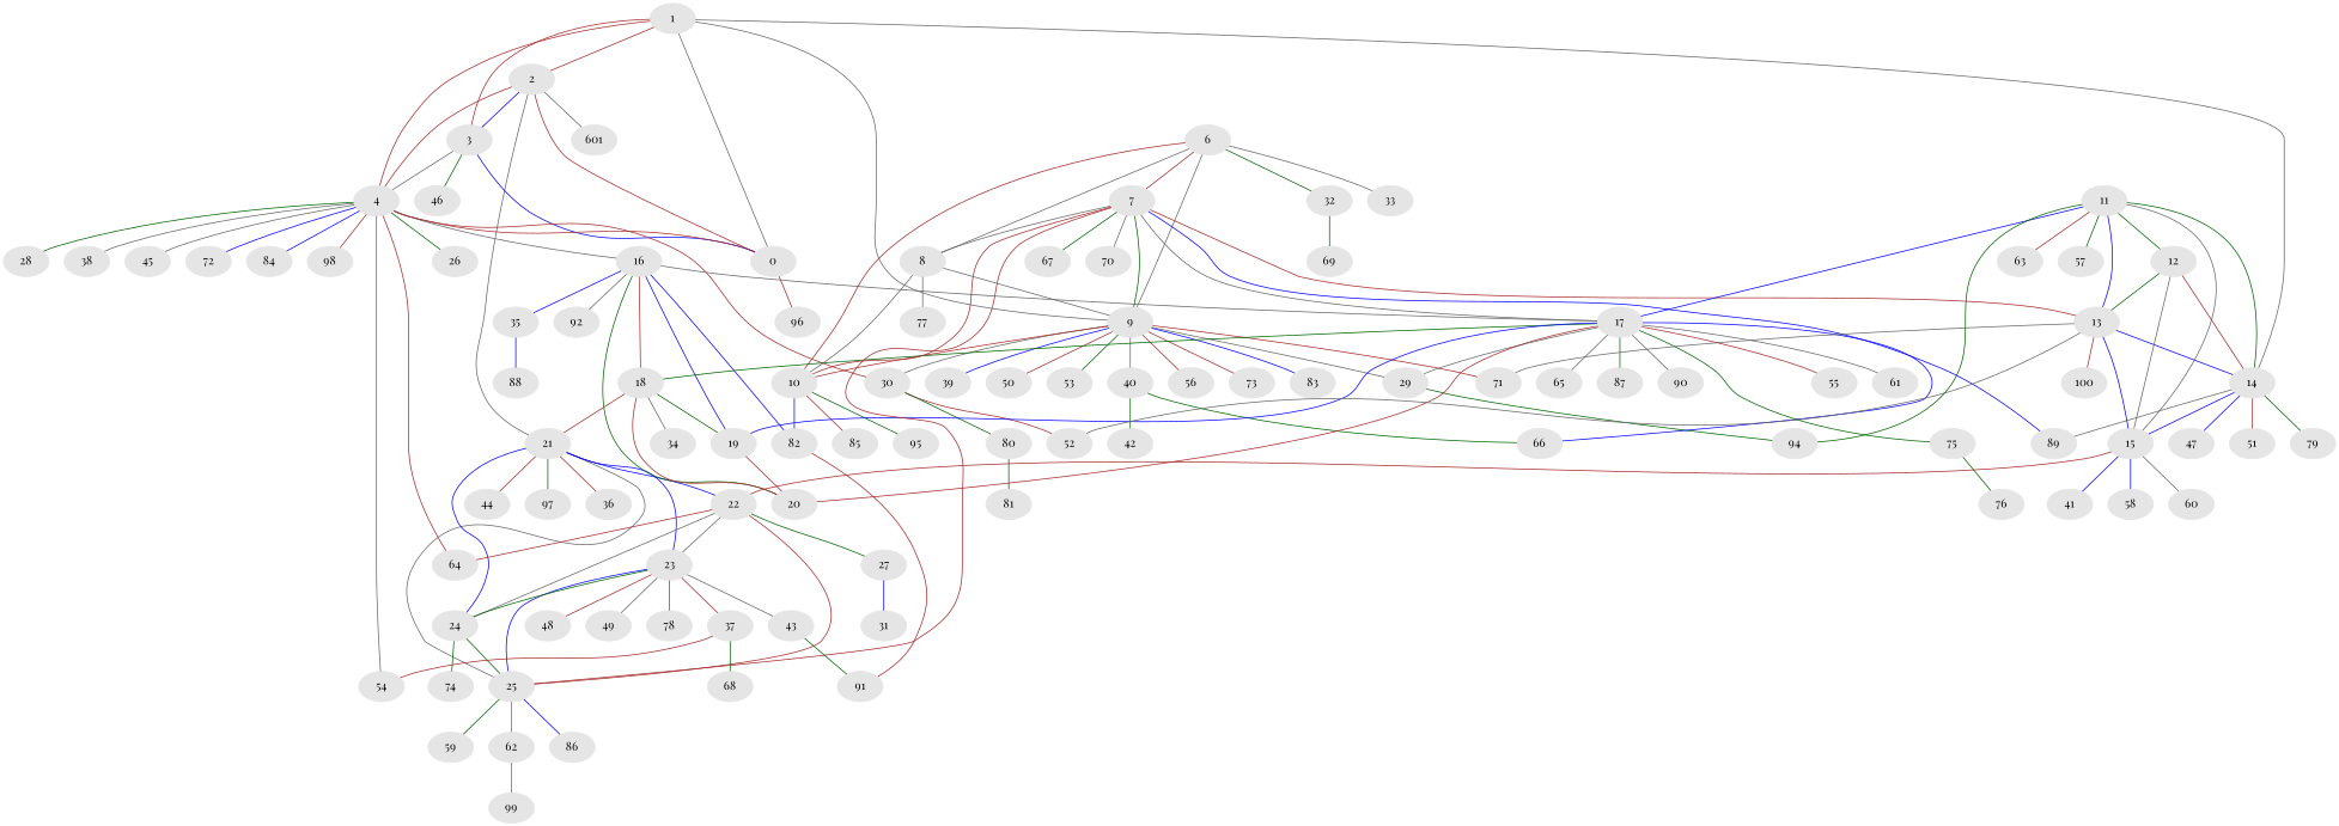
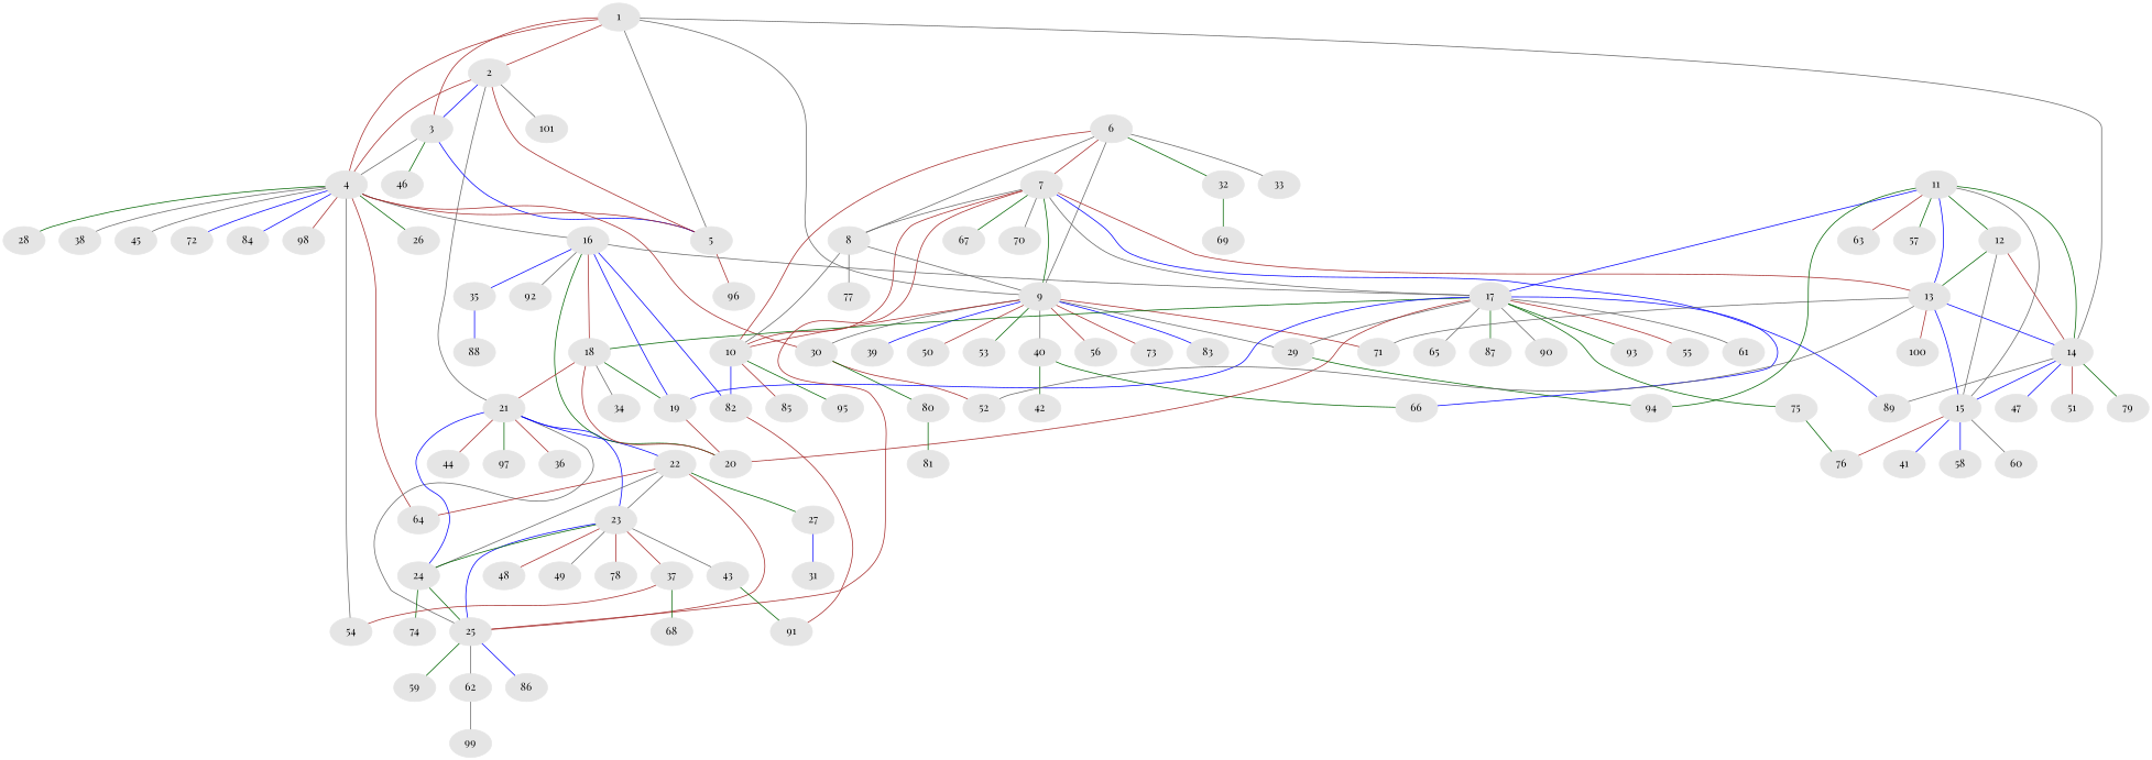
  graph {
    fontname="Playfair Display"
    node [color=gray90 fontname="Playfair Display" style=filled]
    edge [color=brown fontname="Playfair Display"]
    1
    2
    3
    4
-   5 [label=0]
+   5
    9
    14
    21
-   101 [label=601]
+   101
    46
    16
    26
    28
    30
    38
    45
    54
    64
    72
    84
    98
    96
    10
    29
    39
    40
    50
    53
    56
    71
    73
    83
    89
    15
    47
    51
    79
    25
    22
    23
    24
    36
    44
    97
    17
    82
    18
    19
    20
    35
    92
    52
    80
    6
    7
    8
    32
    33
    13
    67
    70
    77
    85
    95
    69
    100
    55
    61
    65
    66
    75
    87
    90
+   93
    59
    62
    86
    94
    42
    91
    11
    12
    57
    63
    41
    58
    60
    27
    34
    88
    76
    37
    43
    48
    49
    78
    74
    31
    68
    99
    81
    1 -- 2
    1 -- 3
    1 -- 4
    1 -- 5 [color=gray40]
    1 -- 9 [color=gray40]
    1 -- 14 [color=gray40]
    2 -- 3 [color=blue]
    2 -- 4
    2 -- 5
    2 -- 21 [color=gray40]
    2 -- 101 [color=gray40]
    3 -- 4 [color=gray40]
    3 -- 5 [color=blue]
    3 -- 46 [color=darkgreen]
    4 -- 5
    4 -- 16 [color=gray40]
    4 -- 26 [color=darkgreen]
    4 -- 28 [color=darkgreen]
    4 -- 30
    4 -- 38 [color=gray40]
    4 -- 45 [color=gray40]
    4 -- 54 [color=gray40]
    4 -- 64
    4 -- 72 [color=blue]
    4 -- 84 [color=blue]
    4 -- 98
    5 -- 96
    9 -- 30 [color=gray40]
    9 -- 10
    9 -- 29 [color=gray40]
    9 -- 39 [color=blue]
    9 -- 40 [color=gray40]
    9 -- 50
    9 -- 53 [color=darkgreen]
    9 -- 56
    9 -- 71
    9 -- 73
    9 -- 83 [color=blue]
    14 -- 89 [color=gray40]
    14 -- 15 [color=blue]
    14 -- 47 [color=blue]
    14 -- 51
    14 -- 79 [color=darkgreen]
    21 -- 25 [color=gray40]
    21 -- 22 [color=blue]
    21 -- 23 [color=blue]
    21 -- 24 [color=blue]
    21 -- 36
    21 -- 44
    21 -- 97 [color=darkgreen]
    16 -- 17 [color=gray40]
    16 -- 82 [color=blue]
    16 -- 18
    16 -- 19 [color=blue]
    16 -- 20 [color=darkgreen]
    16 -- 35 [color=blue]
    16 -- 92 [color=gray40]
    30 -- 52
    30 -- 80 [color=darkgreen]
    10 -- 82 [color=blue]
    10 -- 85
    10 -- 95 [color=darkgreen]
    29 -- 94 [color=darkgreen]
    40 -- 66 [color=darkgreen]
    40 -- 42 [color=darkgreen]
-   15 -- 22
+   15 -- 76
    15 -- 41 [color=blue]
    15 -- 58 [color=blue]
    15 -- 60 [color=gray40]
    25 -- 59 [color=darkgreen]
    25 -- 62 [color=gray40]
    25 -- 86 [color=blue]
    22 -- 64
    22 -- 25
    22 -- 23 [color=gray40]
    22 -- 24 [color=gray40]
    22 -- 27 [color=darkgreen]
    23 -- 25 [color=blue]
    23 -- 24 [color=darkgreen]
    23 -- 37
    23 -- 43 [color=gray40]
    23 -- 48
    23 -- 49 [color=gray40]
    23 -- 78
    24 -- 25 [color=darkgreen]
    24 -- 74 [color=darkgreen]
    17 -- 29 [color=gray40]
    17 -- 18 [color=darkgreen]
    17 -- 19 [color=blue]
    17 -- 20
    17 -- 55
    17 -- 61 [color=gray40]
    17 -- 65 [color=gray40]
    17 -- 66 [color=blue]
    17 -- 75 [color=darkgreen]
    17 -- 87 [color=darkgreen]
    17 -- 90 [color=gray40]
+   17 -- 93 [color=darkgreen]
    82 -- 91
    18 -- 21
    18 -- 19 [color=darkgreen]
    18 -- 20
    18 -- 34 [color=gray40]
    19 -- 20
    35 -- 88 [color=blue]
    80 -- 81 [color=darkgreen]
    6 -- 9 [color=gray40]
    6 -- 10
    6 -- 7
    6 -- 8 [color=gray40]
    6 -- 32 [color=darkgreen]
    6 -- 33 [color=gray40]
    7 -- 9 [color=darkgreen]
    7 -- 10
    7 -- 89 [color=blue]
    7 -- 25
    7 -- 17 [color=gray40]
    7 -- 8 [color=gray40]
    7 -- 13
    7 -- 67 [color=darkgreen]
    7 -- 70 [color=gray40]
    8 -- 9 [color=gray40]
    8 -- 10 [color=gray40]
    8 -- 77 [color=gray40]
    32 -- 69 [color=darkgreen]
    13 -- 14 [color=blue]
    13 -- 71 [color=gray40]
    13 -- 15 [color=blue]
    13 -- 52 [color=gray40]
    13 -- 100
    75 -- 76 [color=darkgreen]
    62 -- 99 [color=gray40]
    11 -- 14 [color=darkgreen]
    11 -- 15 [color=gray40]
    11 -- 17 [color=blue]
    11 -- 13 [color=blue]
    11 -- 94 [color=darkgreen]
    11 -- 12 [color=darkgreen]
    11 -- 57 [color=darkgreen]
    11 -- 63
    12 -- 14
    12 -- 15 [color=gray40]
    12 -- 13 [color=darkgreen]
    27 -- 31 [color=blue]
    37 -- 54
    37 -- 68 [color=darkgreen]
    43 -- 91 [color=darkgreen]
  }
